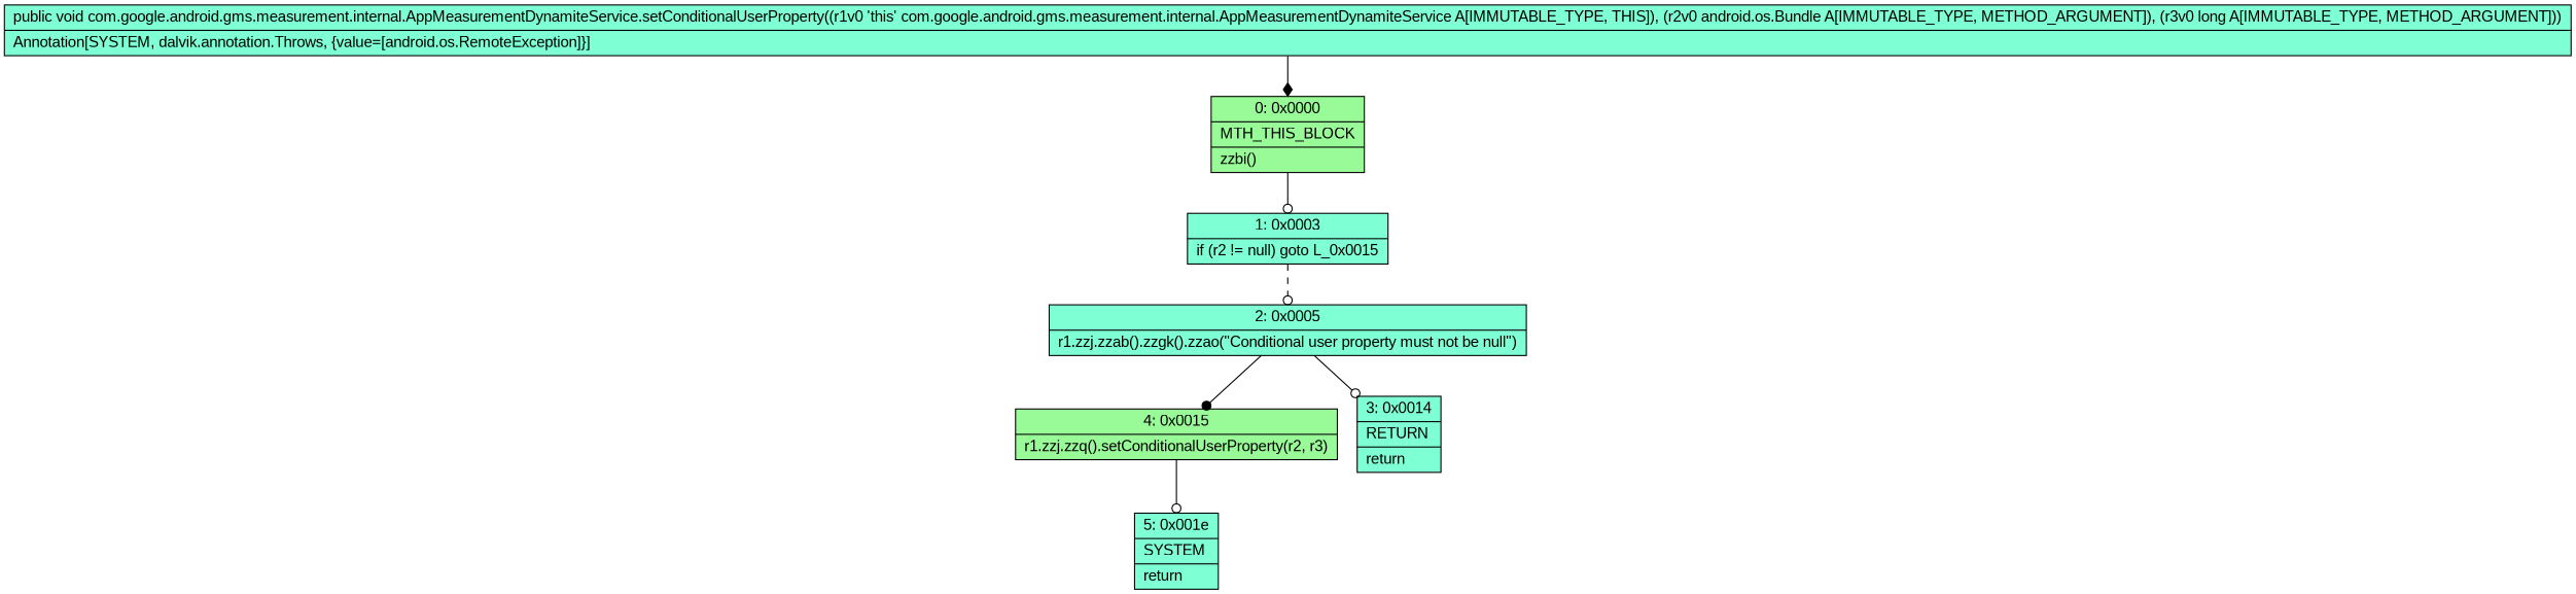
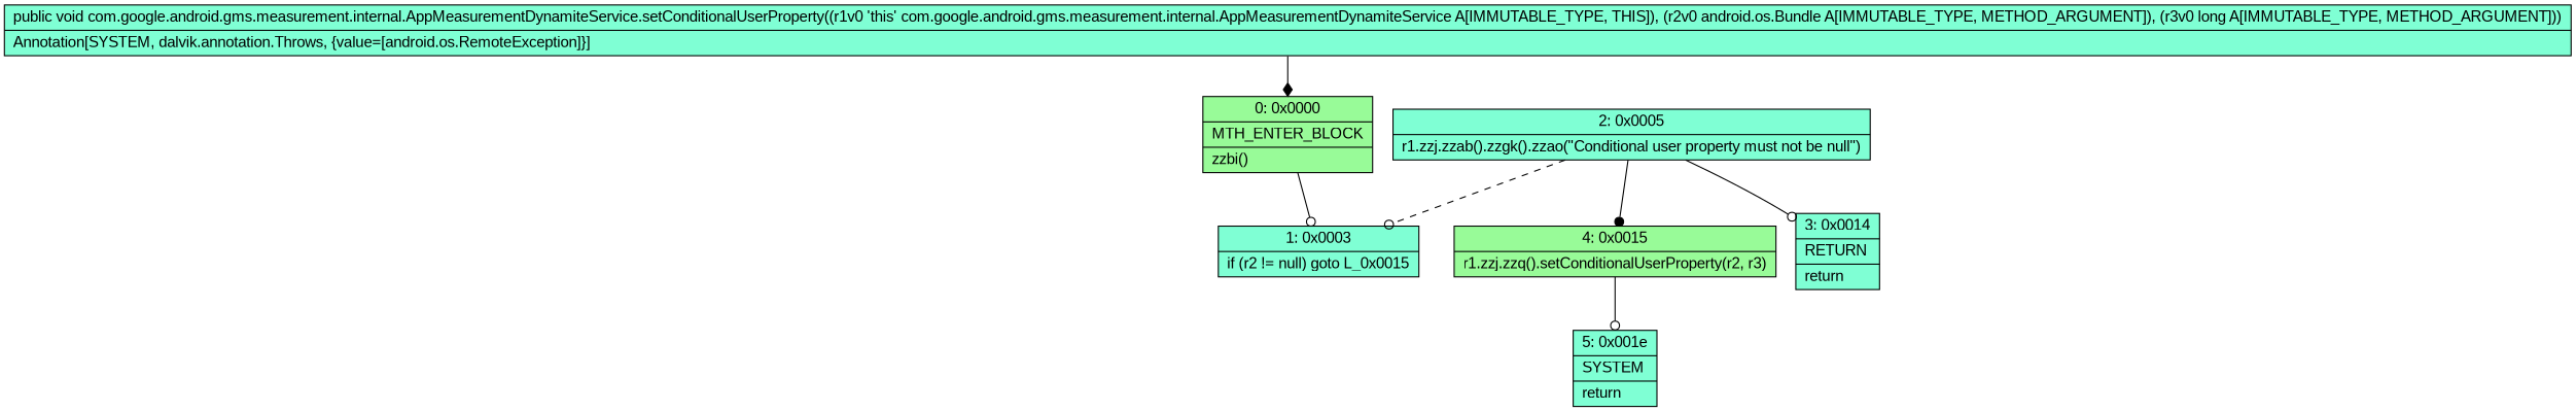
  digraph {
    fontname="Liberation Sans"
    node [fillcolor=aquamarine fontname="Liberation Sans" shape=record style=filled]
    edge [arrowhead=odot fontname="Liberation Sans"]
-   n1 [fillcolor=palegreen label="{0\:\ 0x0000|MTH_THIS_BLOCK\l|zzbi()\l}"]
+   n1 [fillcolor=palegreen label="{0\:\ 0x0000|MTH_ENTER_BLOCK\l|zzbi()\l}"]
    n2 [label="{1\:\ 0x0003|if (r2 != null) goto L_0x0015\l}"]
    n3 [label="{2\:\ 0x0005|r1.zzj.zzab().zzgk().zzao(\"Conditional user property must not be null\")\l}"]
    n4 [fillcolor=palegreen label="{4\:\ 0x0015|r1.zzj.zzq().setConditionalUserProperty(r2, r3)\l}"]
    n5 [label="{3\:\ 0x0014|RETURN\l|return\l}"]
    n6 [label="{5\:\ 0x001e|SYSTEM\l|return\l}"]
    n7 [label="{public void com.google.android.gms.measurement.internal.AppMeasurementDynamiteService.setConditionalUserProperty((r1v0 'this' com.google.android.gms.measurement.internal.AppMeasurementDynamiteService A[IMMUTABLE_TYPE, THIS]), (r2v0 android.os.Bundle A[IMMUTABLE_TYPE, METHOD_ARGUMENT]), (r3v0 long A[IMMUTABLE_TYPE, METHOD_ARGUMENT]))  | Annotation[SYSTEM, dalvik.annotation.Throws, \{value=[android.os.RemoteException]\}]\l}"]
    n1 -> n2
-   n2 -> n3 [style=dashed]
+   n3 -> n2 [style=dashed]
    n3 -> n4 [arrowhead=dot]
    n3 -> n5
    n4 -> n6
    n7 -> n1 [arrowhead=diamond]
  }
